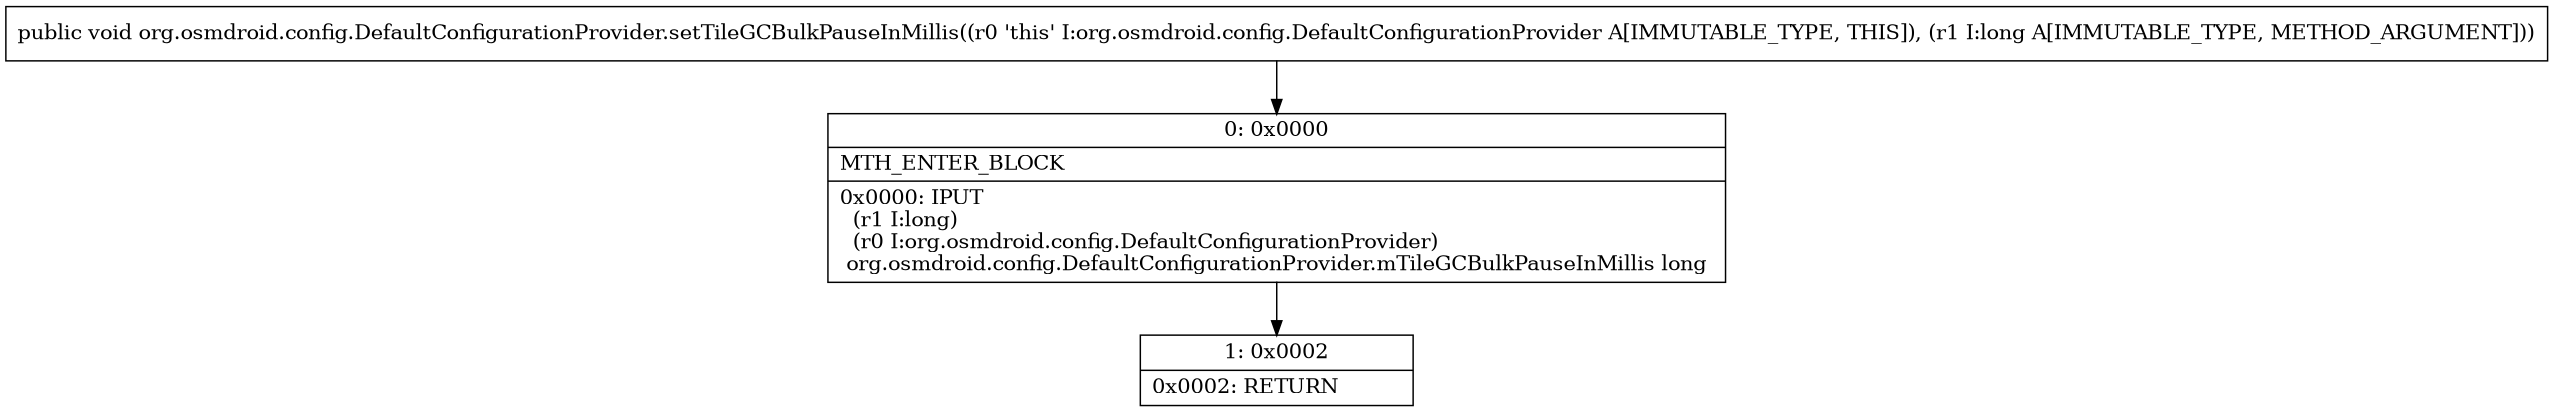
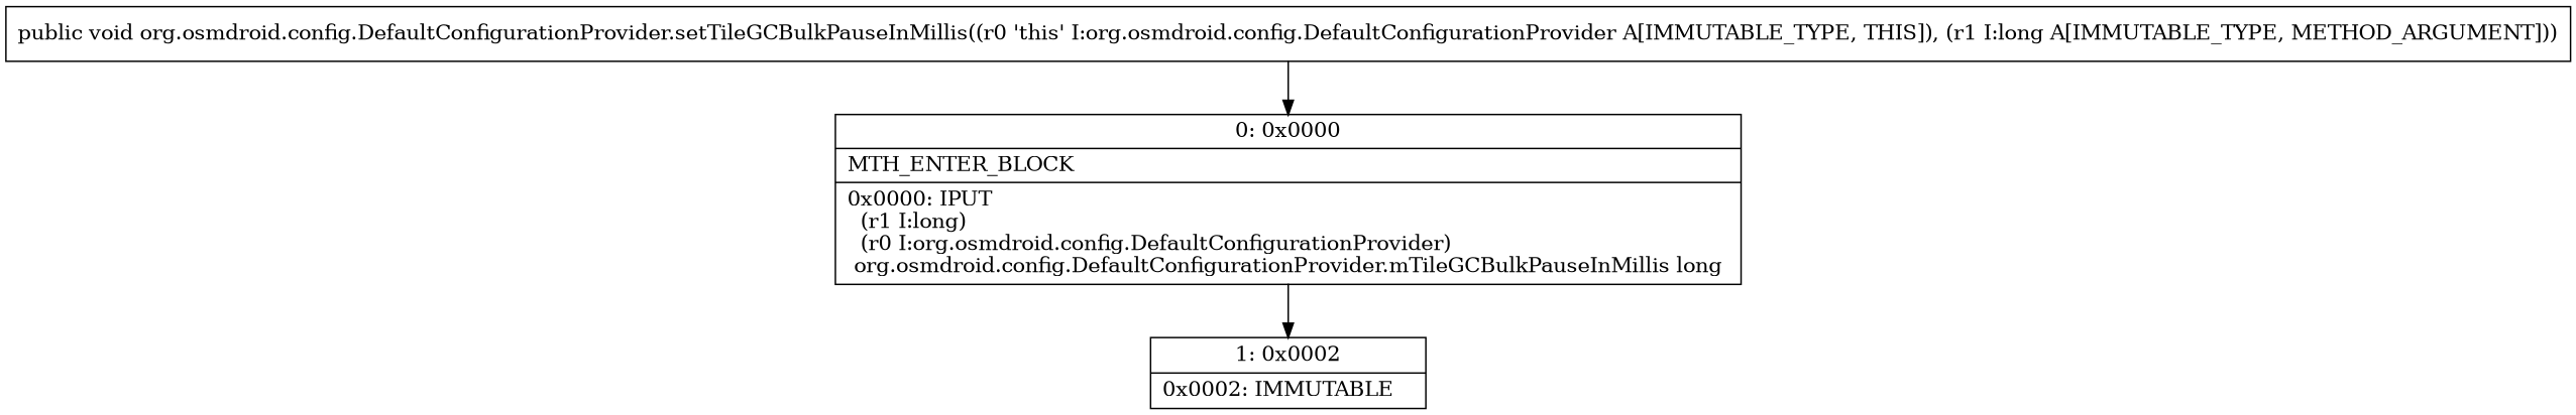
  digraph {
    node [shape=record]
    n1 [label="{0\:\ 0x0000|MTH_ENTER_BLOCK\l|0x0000: IPUT  \l  (r1 I:long)\l  (r0 I:org.osmdroid.config.DefaultConfigurationProvider)\l org.osmdroid.config.DefaultConfigurationProvider.mTileGCBulkPauseInMillis long \l}"]
-   n2 [label="{1\:\ 0x0002|0x0002: RETURN   \l}"]
+   n2 [label="{1\:\ 0x0002|0x0002: IMMUTABLE   \l}"]
    n3 [label="{public void org.osmdroid.config.DefaultConfigurationProvider.setTileGCBulkPauseInMillis((r0 'this' I:org.osmdroid.config.DefaultConfigurationProvider A[IMMUTABLE_TYPE, THIS]), (r1 I:long A[IMMUTABLE_TYPE, METHOD_ARGUMENT])) }"]
    n1 -> n2
    n3 -> n1
  }
